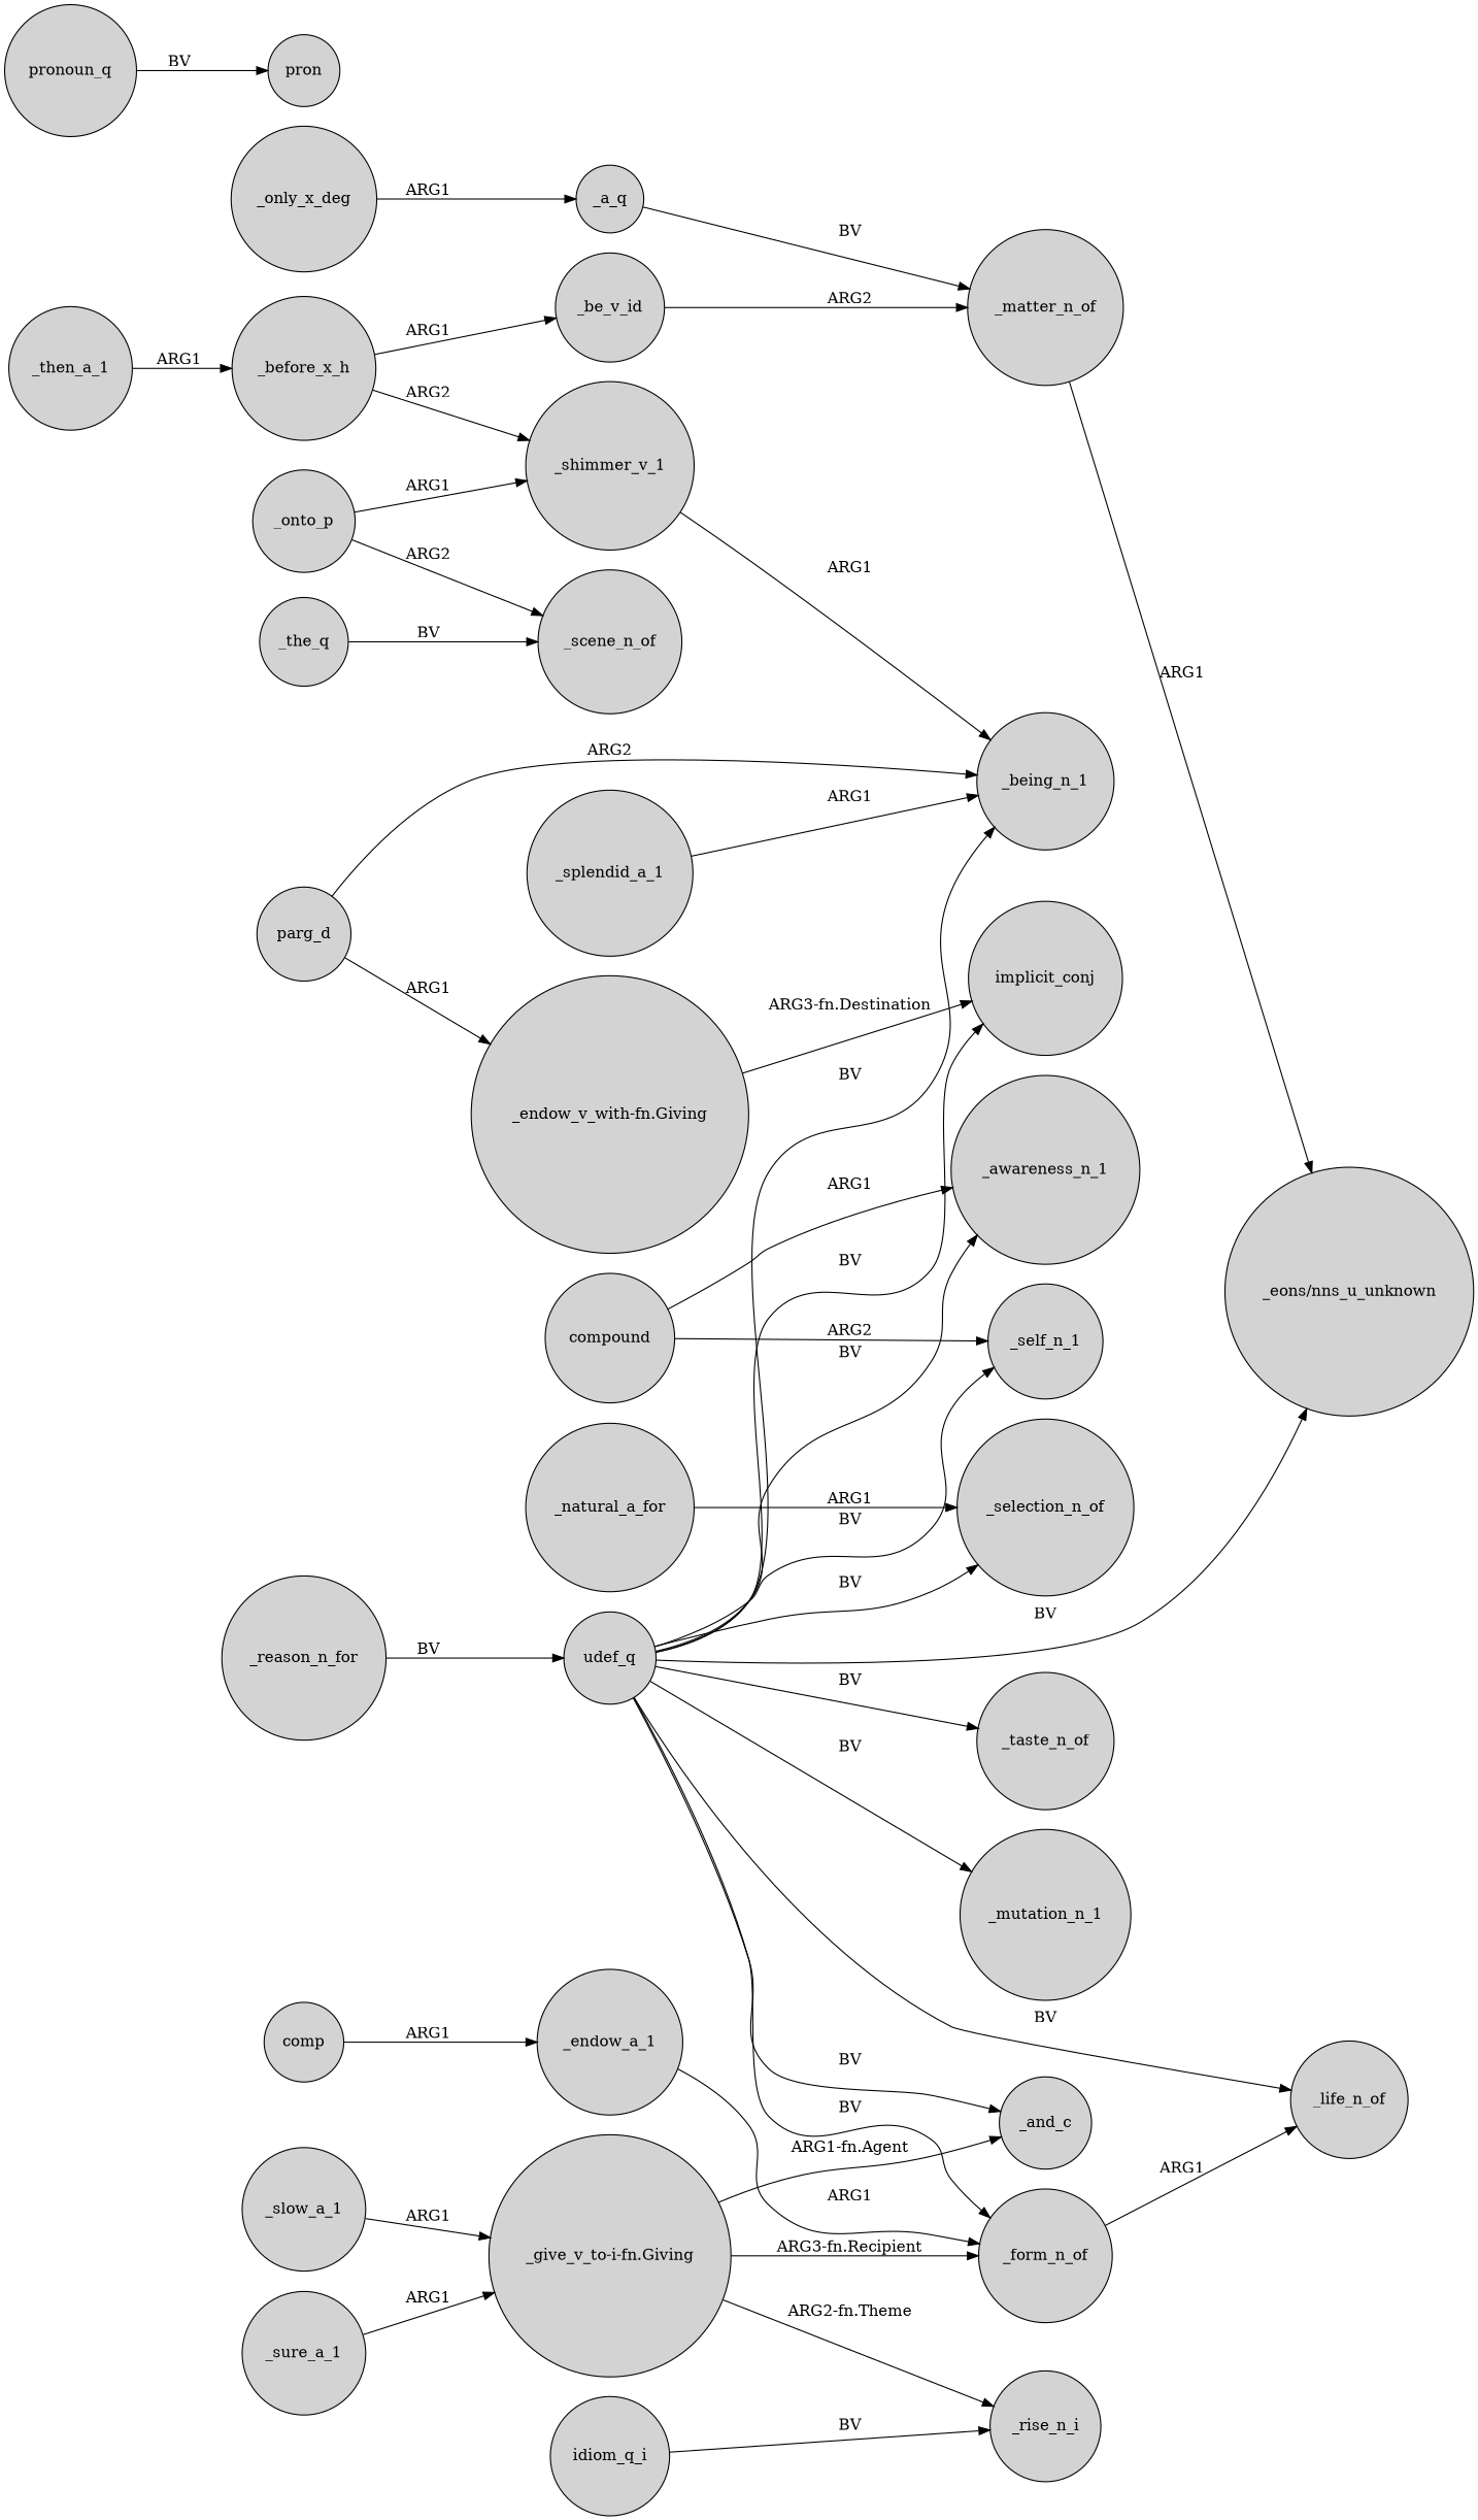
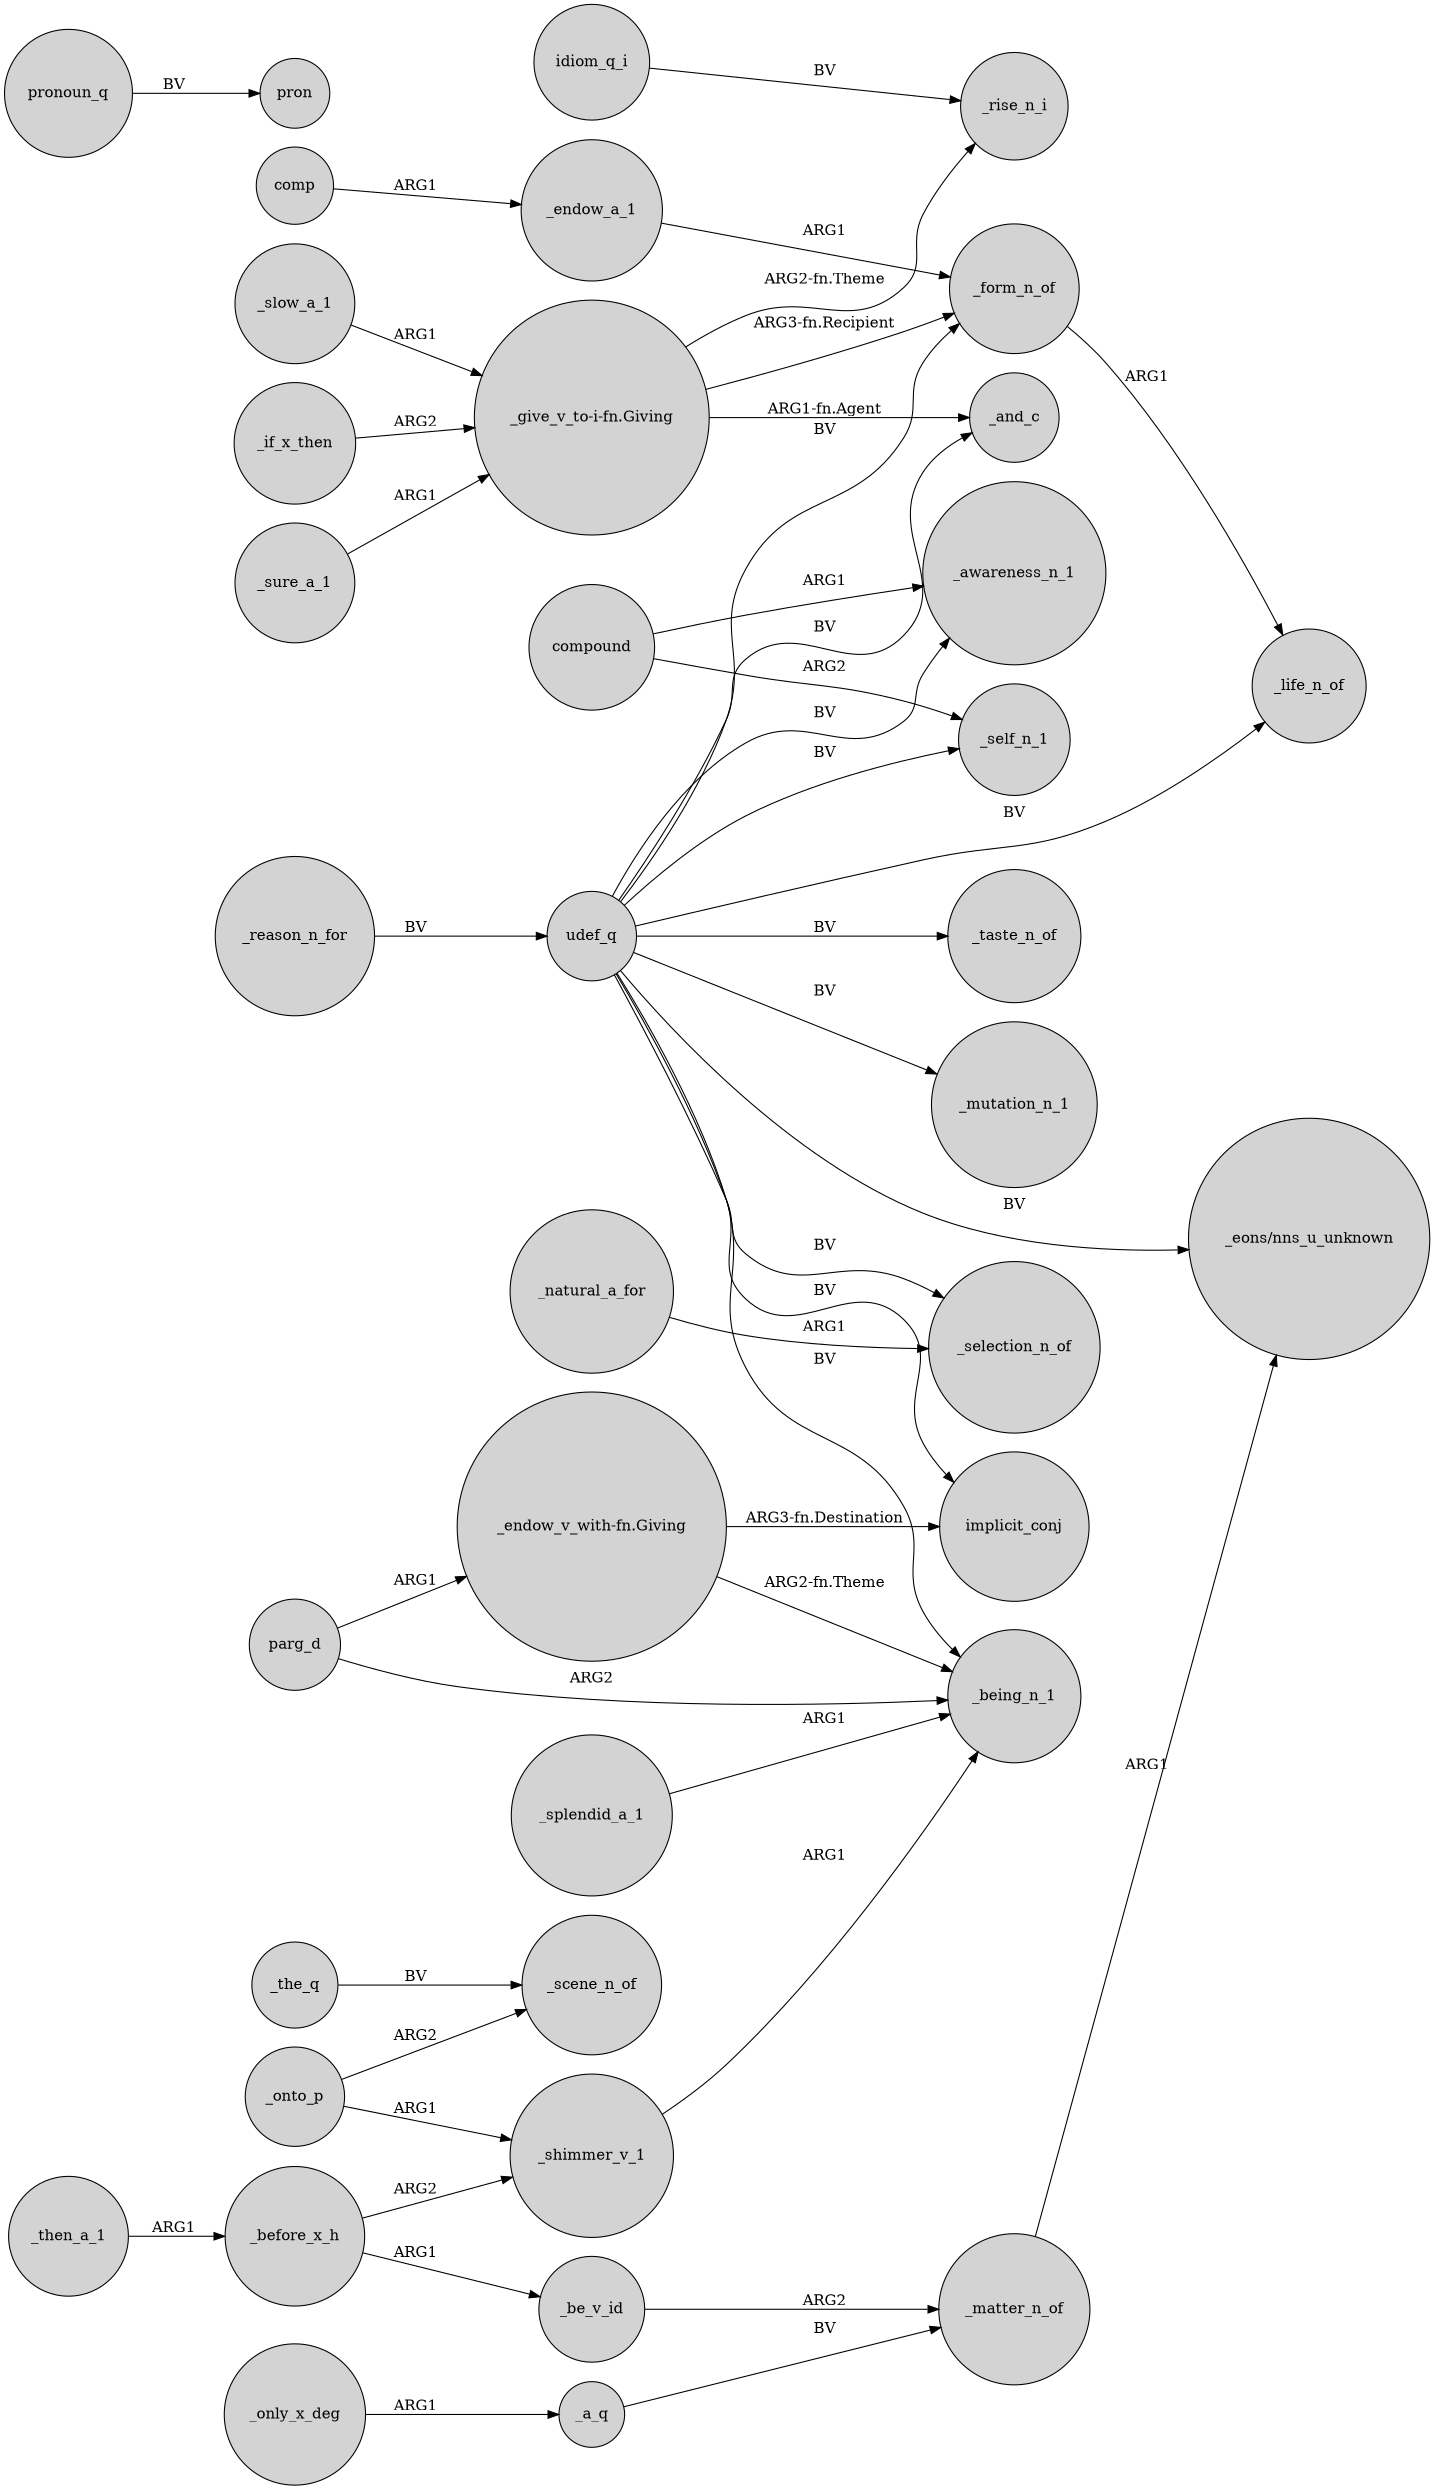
  digraph {
    rankdir=LR
    node [shape=circle style=filled]
+   _if_x_then
    "_give_v_to-i-fn.Giving"
    _rise_n_i
    _form_n_of
    _and_c
    _then_a_1
    _before_x_h
    _life_n_of
    udef_q
    _taste_n_of
    _mutation_n_1
    _being_n_1
    _awareness_n_1
    implicit_conj
    "_eons/nns_u_unknown"
    _selection_n_of
    _self_n_1
    _reason_n_for
    _be_v_id
    _shimmer_v_1
    _matter_n_of
    idiom_q_i
    parg_d
    "_endow_v_with-fn.Giving"
    _onto_p
    _scene_n_of
    pronoun_q
    pron
    _the_q
    n30 [label=_endow_a_1]
    _natural_a_for
    _only_x_deg
    _a_q
    _sure_a_1
    compound
    _slow_a_1
    comp
    _splendid_a_1
+   _if_x_then -> "_give_v_to-i-fn.Giving" [label=ARG2]
    "_give_v_to-i-fn.Giving" -> _rise_n_i [label="ARG2-fn.Theme"]
    "_give_v_to-i-fn.Giving" -> _form_n_of [label="ARG3-fn.Recipient"]
    "_give_v_to-i-fn.Giving" -> _and_c [label="ARG1-fn.Agent"]
    _form_n_of -> _life_n_of [label=ARG1]
    _then_a_1 -> _before_x_h [label=ARG1]
    _before_x_h -> _be_v_id [label=ARG1]
    _before_x_h -> _shimmer_v_1 [label=ARG2]
    udef_q -> _form_n_of [label=BV]
    udef_q -> _and_c [label=BV]
    udef_q -> _life_n_of [label=BV]
    udef_q -> _taste_n_of [label=BV]
    udef_q -> _mutation_n_1 [label=BV]
    udef_q -> _being_n_1 [label=BV]
    udef_q -> _awareness_n_1 [label=BV]
    udef_q -> implicit_conj [label=BV]
    udef_q -> "_eons/nns_u_unknown" [label=BV]
    udef_q -> _selection_n_of [label=BV]
    udef_q -> _self_n_1 [label=BV]
    _reason_n_for -> udef_q [label=BV]
    _be_v_id -> _matter_n_of [label=ARG2]
    _shimmer_v_1 -> _being_n_1 [label=ARG1]
    _matter_n_of -> "_eons/nns_u_unknown" [label=ARG1]
    idiom_q_i -> _rise_n_i [label=BV]
    parg_d -> _being_n_1 [label=ARG2]
    parg_d -> "_endow_v_with-fn.Giving" [label=ARG1]
+   "_endow_v_with-fn.Giving" -> _being_n_1 [label="ARG2-fn.Theme"]
    "_endow_v_with-fn.Giving" -> implicit_conj [label="ARG3-fn.Destination"]
    _onto_p -> _shimmer_v_1 [label=ARG1]
    _onto_p -> _scene_n_of [label=ARG2]
    pronoun_q -> pron [label=BV]
    _the_q -> _scene_n_of [label=BV]
    n30 -> _form_n_of [label=ARG1]
    _natural_a_for -> _selection_n_of [label=ARG1]
    _only_x_deg -> _a_q [label=ARG1]
    _a_q -> _matter_n_of [label=BV]
    _sure_a_1 -> "_give_v_to-i-fn.Giving" [label=ARG1]
    compound -> _awareness_n_1 [label=ARG1]
    compound -> _self_n_1 [label=ARG2]
    _slow_a_1 -> "_give_v_to-i-fn.Giving" [label=ARG1]
    comp -> n30 [label=ARG1]
    _splendid_a_1 -> _being_n_1 [label=ARG1]
  }
